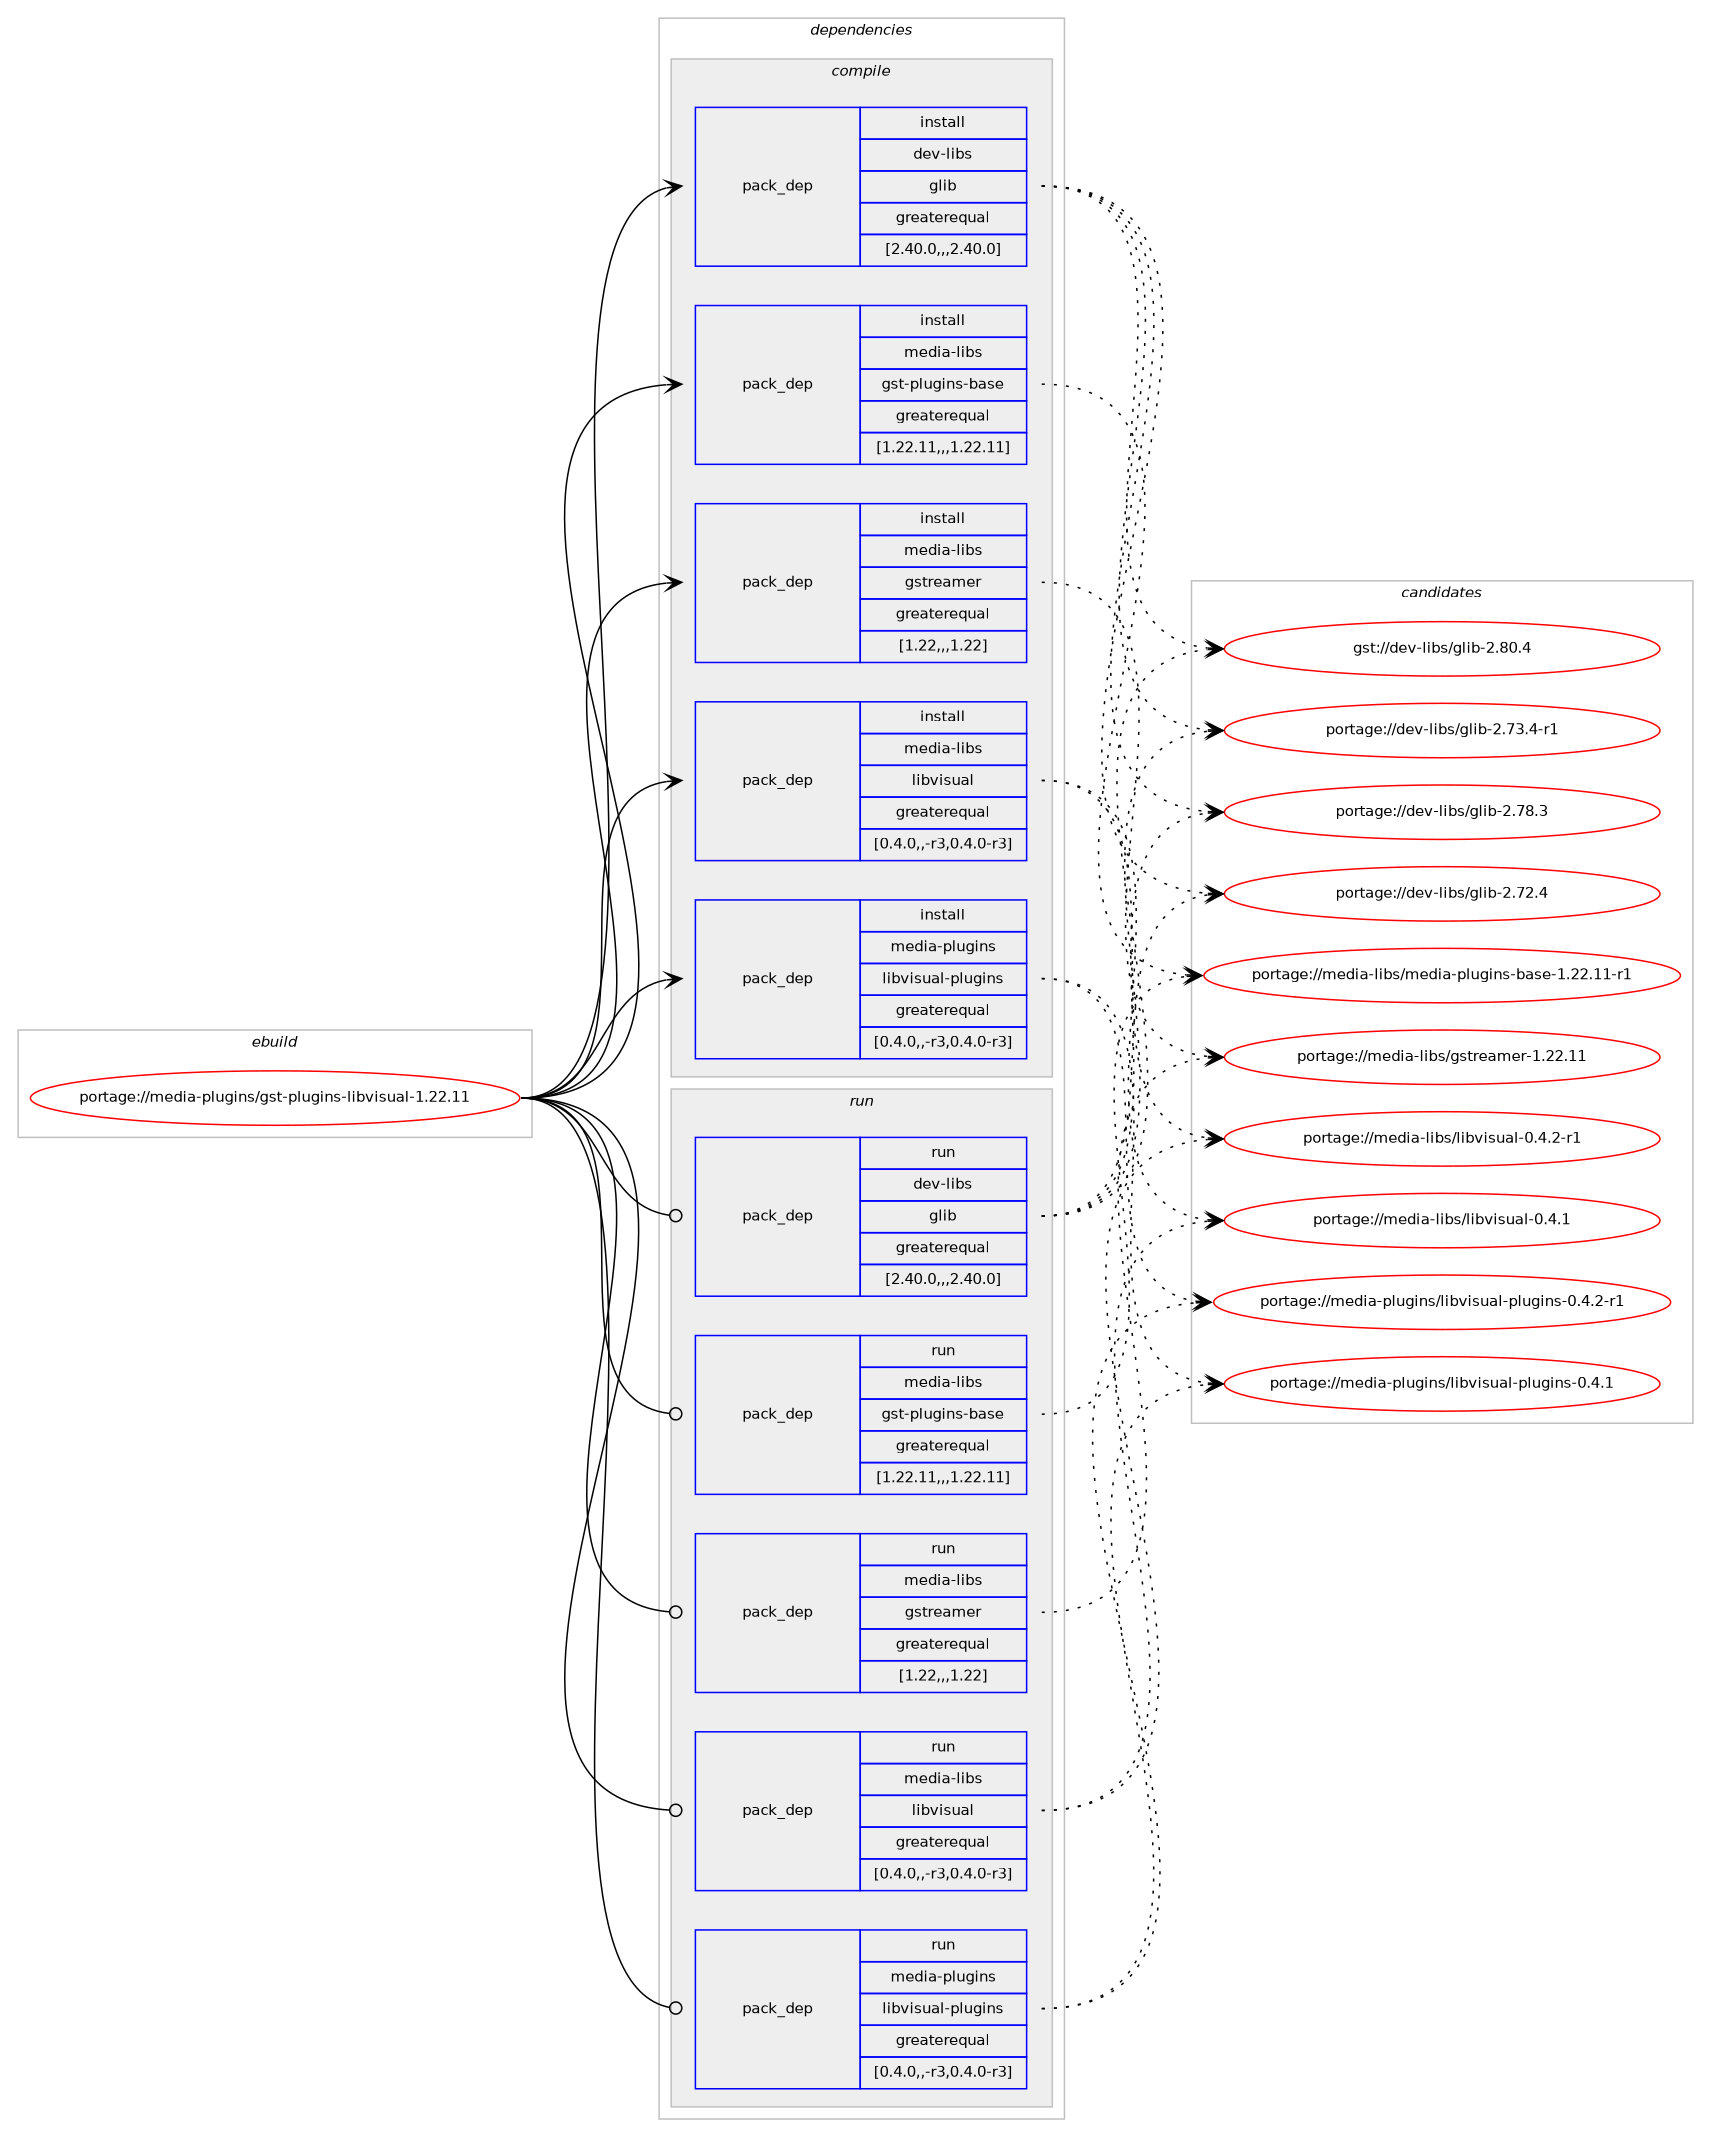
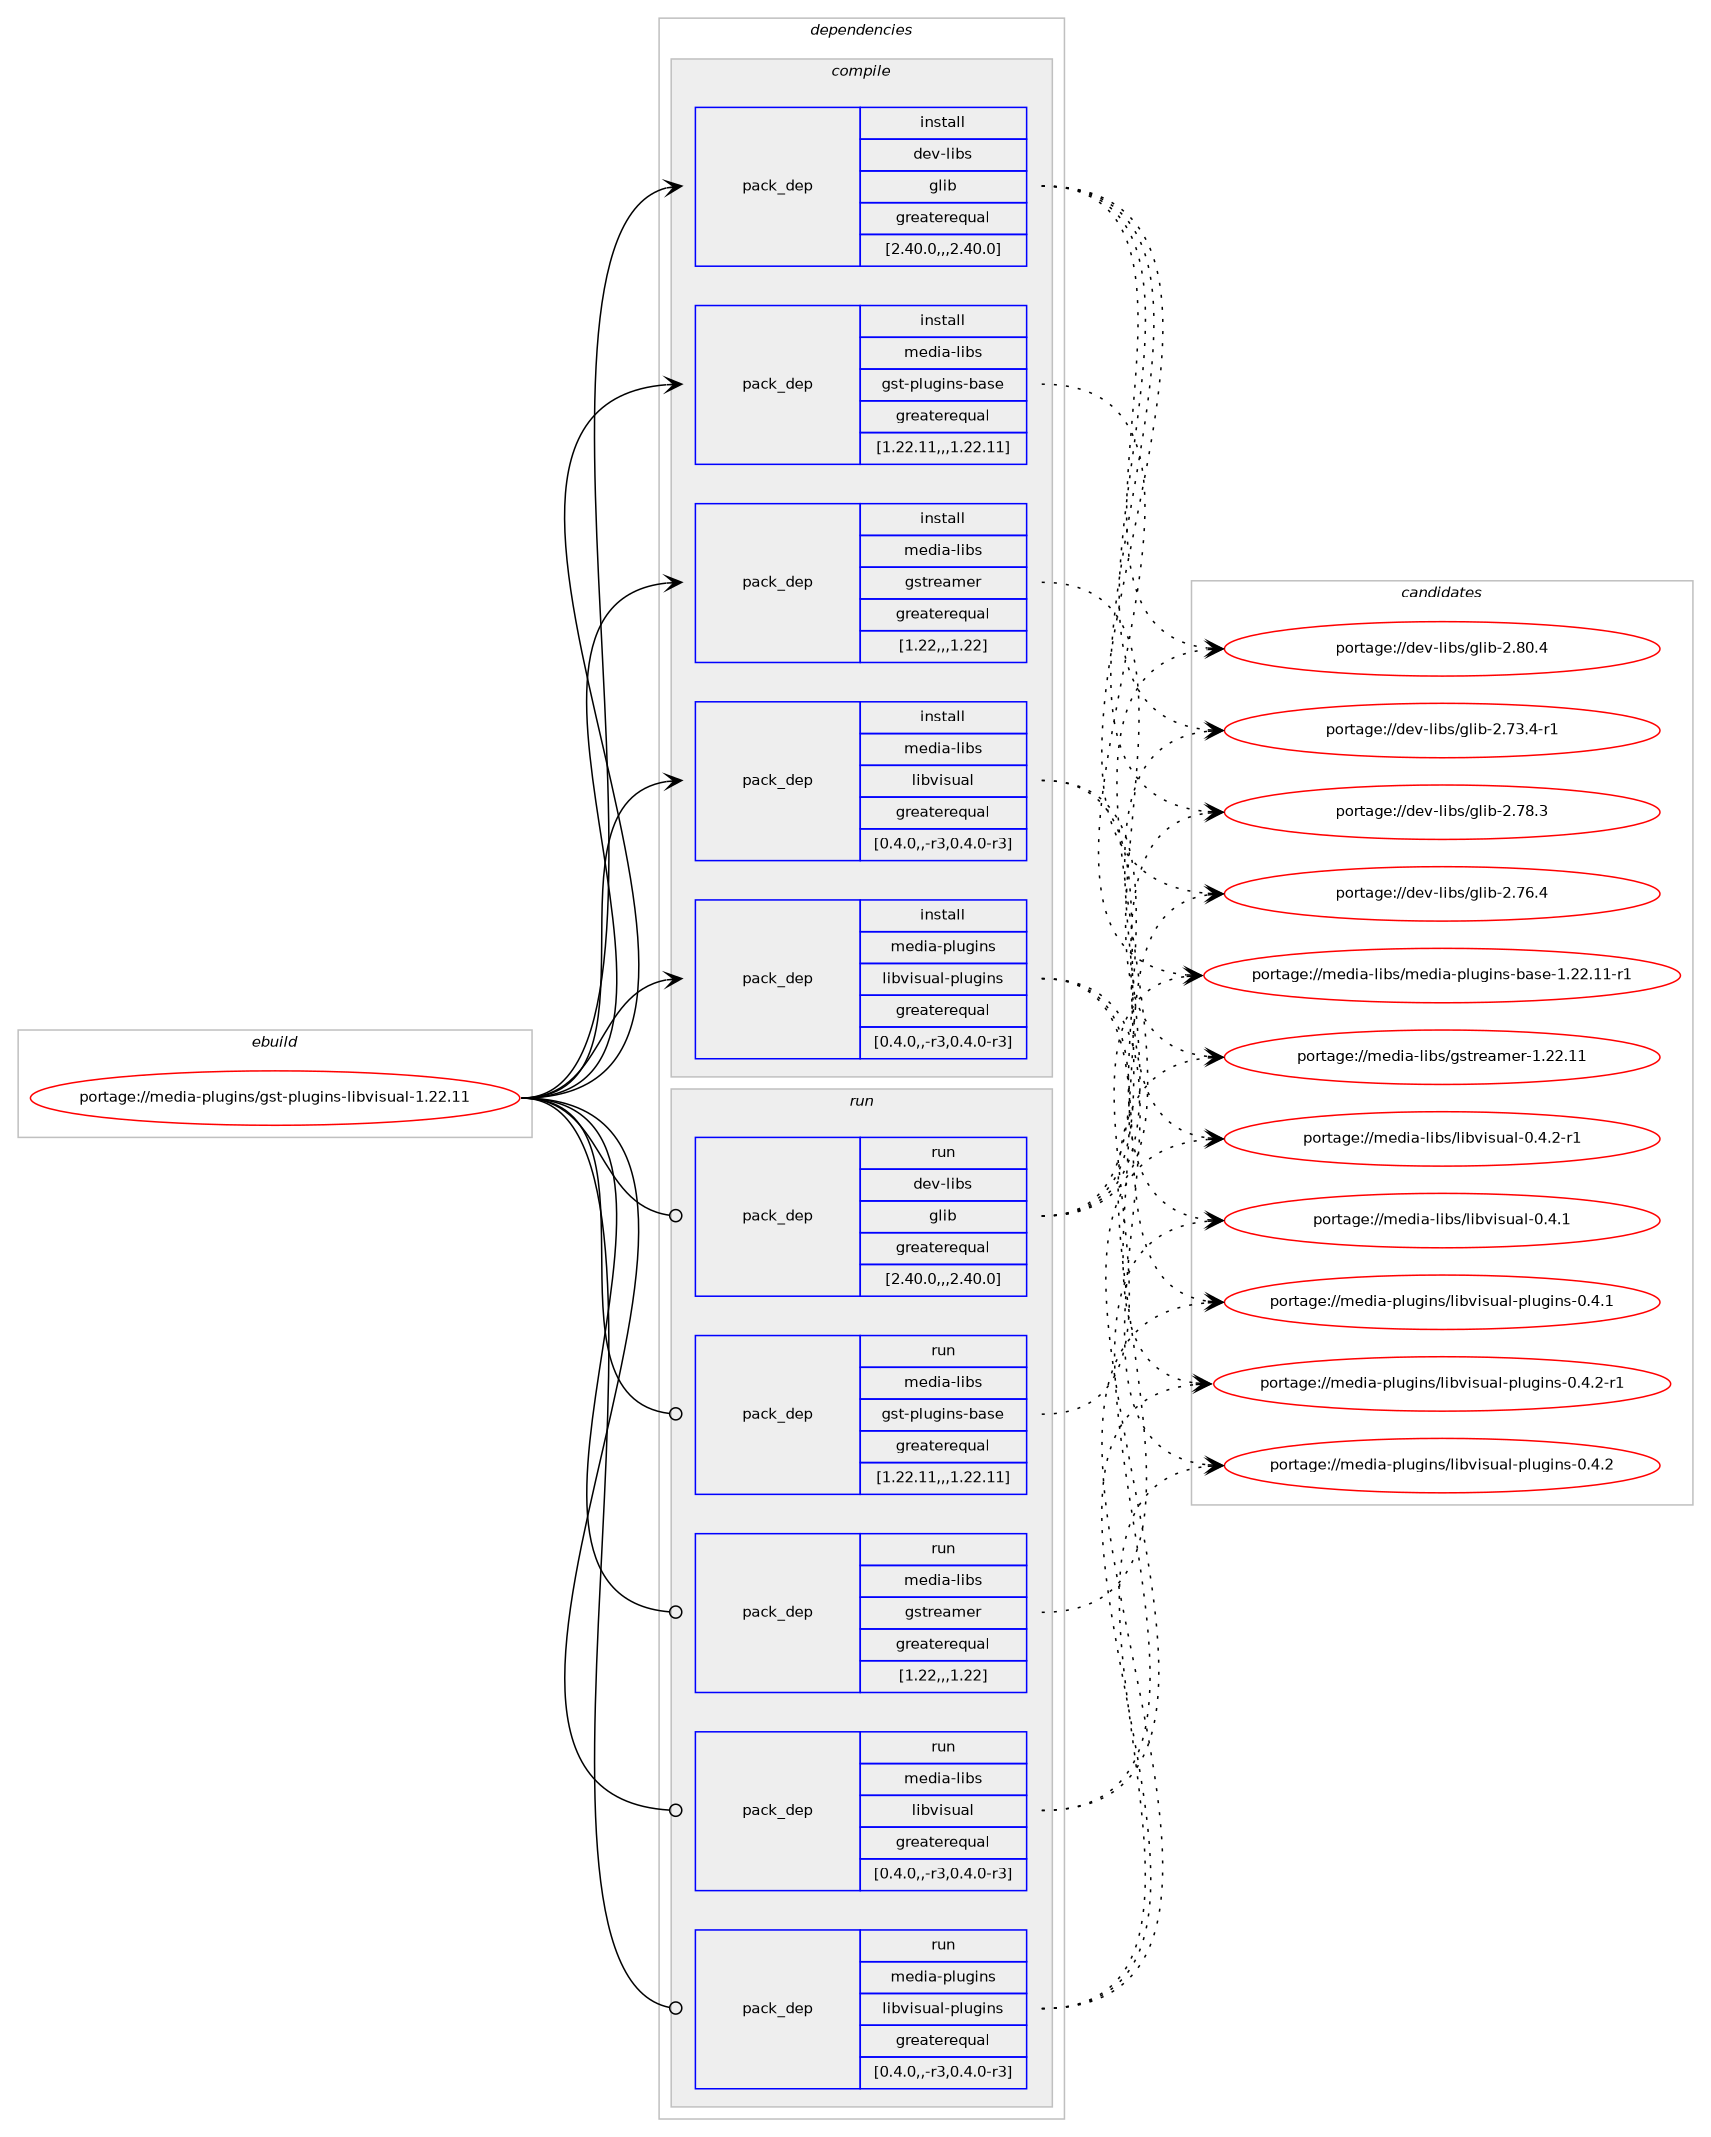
  digraph {
    compound=true
    concentrate=true
    fontname=Helvetica
    fontsize=10
    newrank=true
    rankdir=LR
    ranksep=1.5
    node [color=red fontname=Helvetica fontsize=10]
    edge [arrowhead=vee headport=w style=dotted tailport=e weight=100]
    n1 [label="portage://media-plugins/gst-plugins-libvisual-1.22.11" width=4]
    n2 [color=blue label=<<TABLE BORDER="0" CELLBORDER="1" CELLSPACING="0" CELLPADDING="4" WIDTH="220"><TR><TD ROWSPAN="6" CELLPADDING="30">pack_dep</TD></TR><TR><TD WIDTH="110">install</TD></TR><TR><TD>dev-libs</TD></TR><TR><TD>glib</TD></TR><TR><TD>greaterequal</TD></TR><TR><TD>[2.40.0,,,2.40.0]</TD></TR></TABLE>> shape=none]
    n3 [color=blue label=<<TABLE BORDER="0" CELLBORDER="1" CELLSPACING="0" CELLPADDING="4" WIDTH="220"><TR><TD ROWSPAN="6" CELLPADDING="30">pack_dep</TD></TR><TR><TD WIDTH="110">install</TD></TR><TR><TD>media-libs</TD></TR><TR><TD>gst-plugins-base</TD></TR><TR><TD>greaterequal</TD></TR><TR><TD>[1.22.11,,,1.22.11]</TD></TR></TABLE>> shape=none]
    n4 [color=blue label=<<TABLE BORDER="0" CELLBORDER="1" CELLSPACING="0" CELLPADDING="4" WIDTH="220"><TR><TD ROWSPAN="6" CELLPADDING="30">pack_dep</TD></TR><TR><TD WIDTH="110">install</TD></TR><TR><TD>media-libs</TD></TR><TR><TD>gstreamer</TD></TR><TR><TD>greaterequal</TD></TR><TR><TD>[1.22,,,1.22]</TD></TR></TABLE>> shape=none]
    n5 [color=blue label=<<TABLE BORDER="0" CELLBORDER="1" CELLSPACING="0" CELLPADDING="4" WIDTH="220"><TR><TD ROWSPAN="6" CELLPADDING="30">pack_dep</TD></TR><TR><TD WIDTH="110">install</TD></TR><TR><TD>media-libs</TD></TR><TR><TD>libvisual</TD></TR><TR><TD>greaterequal</TD></TR><TR><TD>[0.4.0,,-r3,0.4.0-r3]</TD></TR></TABLE>> shape=none]
    n6 [color=blue label=<<TABLE BORDER="0" CELLBORDER="1" CELLSPACING="0" CELLPADDING="4" WIDTH="220"><TR><TD ROWSPAN="6" CELLPADDING="30">pack_dep</TD></TR><TR><TD WIDTH="110">install</TD></TR><TR><TD>media-plugins</TD></TR><TR><TD>libvisual-plugins</TD></TR><TR><TD>greaterequal</TD></TR><TR><TD>[0.4.0,,-r3,0.4.0-r3]</TD></TR></TABLE>> shape=none]
    n7 [color=blue label=<<TABLE BORDER="0" CELLBORDER="1" CELLSPACING="0" CELLPADDING="4" WIDTH="220"><TR><TD ROWSPAN="6" CELLPADDING="30">pack_dep</TD></TR><TR><TD WIDTH="110">run</TD></TR><TR><TD>dev-libs</TD></TR><TR><TD>glib</TD></TR><TR><TD>greaterequal</TD></TR><TR><TD>[2.40.0,,,2.40.0]</TD></TR></TABLE>> shape=none]
    n8 [color=blue label=<<TABLE BORDER="0" CELLBORDER="1" CELLSPACING="0" CELLPADDING="4" WIDTH="220"><TR><TD ROWSPAN="6" CELLPADDING="30">pack_dep</TD></TR><TR><TD WIDTH="110">run</TD></TR><TR><TD>media-libs</TD></TR><TR><TD>gst-plugins-base</TD></TR><TR><TD>greaterequal</TD></TR><TR><TD>[1.22.11,,,1.22.11]</TD></TR></TABLE>> shape=none]
    n9 [color=blue label=<<TABLE BORDER="0" CELLBORDER="1" CELLSPACING="0" CELLPADDING="4" WIDTH="220"><TR><TD ROWSPAN="6" CELLPADDING="30">pack_dep</TD></TR><TR><TD WIDTH="110">run</TD></TR><TR><TD>media-libs</TD></TR><TR><TD>gstreamer</TD></TR><TR><TD>greaterequal</TD></TR><TR><TD>[1.22,,,1.22]</TD></TR></TABLE>> shape=none]
    n10 [color=blue label=<<TABLE BORDER="0" CELLBORDER="1" CELLSPACING="0" CELLPADDING="4" WIDTH="220"><TR><TD ROWSPAN="6" CELLPADDING="30">pack_dep</TD></TR><TR><TD WIDTH="110">run</TD></TR><TR><TD>media-libs</TD></TR><TR><TD>libvisual</TD></TR><TR><TD>greaterequal</TD></TR><TR><TD>[0.4.0,,-r3,0.4.0-r3]</TD></TR></TABLE>> shape=none]
    n11 [color=blue label=<<TABLE BORDER="0" CELLBORDER="1" CELLSPACING="0" CELLPADDING="4" WIDTH="220"><TR><TD ROWSPAN="6" CELLPADDING="30">pack_dep</TD></TR><TR><TD WIDTH="110">run</TD></TR><TR><TD>media-plugins</TD></TR><TR><TD>libvisual-plugins</TD></TR><TR><TD>greaterequal</TD></TR><TR><TD>[0.4.0,,-r3,0.4.0-r3]</TD></TR></TABLE>> shape=none]
-   n12 [label="gst://dev-libs/glib-2.80.4" width=4]
+   n12 [label="portage://dev-libs/glib-2.80.4" width=4]
    n13 [label="portage://dev-libs/glib-2.73.4-r1" width=4]
    n14 [label="portage://dev-libs/glib-2.78.3" width=4]
-   n15 [label="portage://dev-libs/glib-2.72.4" width=4]
+   n15 [label="portage://dev-libs/glib-2.76.4" width=4]
    n16 [label="portage://media-libs/media-plugins-base-1.22.11-r1" width=4]
    n17 [label="portage://media-libs/gstreamer-1.22.11" width=4]
    n18 [label="portage://media-libs/libvisual-0.4.2-r1" width=4]
    n19 [label="portage://media-libs/libvisual-0.4.1" width=4]
    n20 [label="portage://media-plugins/libvisual-plugins-0.4.2-r1" width=4]
+   n21 [label="portage://media-plugins/libvisual-plugins-0.4.2" width=4]
    n22 [label="portage://media-plugins/libvisual-plugins-0.4.1" width=4]
    subgraph cluster_1 {
      color=gray
      label=<<i>ebuild</i>>
      n1
    }
    subgraph cluster_2 {
      color=gray
      label=<<i>dependencies</i>>
      subgraph cluster_3 {
        color=gray
        fillcolor="#eeeeee"
        label=<<i>compile</i>>
        style=filled
        subgraph sub_4 {
          color=gray
          fillcolor="#eeeeee"
          label=<<i>compile</i>>
          style=filled
          n2
        }
        subgraph sub_5 {
          color=gray
          fillcolor="#eeeeee"
          label=<<i>compile</i>>
          style=filled
          n3
        }
        subgraph sub_6 {
          color=gray
          fillcolor="#eeeeee"
          label=<<i>compile</i>>
          style=filled
          n4
        }
        subgraph sub_7 {
          color=gray
          fillcolor="#eeeeee"
          label=<<i>compile</i>>
          style=filled
          n5
        }
        subgraph sub_8 {
          color=gray
          fillcolor="#eeeeee"
          label=<<i>compile</i>>
          style=filled
          n6
        }
      }
      subgraph cluster_9 {
        color=gray
        fillcolor="#eeeeee"
        label=<<i>compile and run</i>>
        style=filled
      }
      subgraph cluster_10 {
        color=gray
        fillcolor="#eeeeee"
        label=<<i>run</i>>
        style=filled
        subgraph sub_11 {
          color=gray
          fillcolor="#eeeeee"
          label=<<i>run</i>>
          style=filled
          n7
        }
        subgraph sub_12 {
          color=gray
          fillcolor="#eeeeee"
          label=<<i>run</i>>
          style=filled
          n8
        }
        subgraph sub_13 {
          color=gray
          fillcolor="#eeeeee"
          label=<<i>run</i>>
          style=filled
          n9
        }
        subgraph sub_14 {
          color=gray
          fillcolor="#eeeeee"
          label=<<i>run</i>>
          style=filled
          n10
        }
        subgraph sub_15 {
          color=gray
          fillcolor="#eeeeee"
          label=<<i>run</i>>
          style=filled
          n11
        }
      }
    }
    subgraph cluster_16 {
      color=gray
      label=<<i>candidates</i>>
      rank=same
      subgraph sub_17 {
        color=black
        label=<<i>candidates</i>>
        nodesep=1
        rank=same
        n12
        n13
        n14
        n15
      }
      subgraph sub_18 {
        color=black
        label=<<i>candidates</i>>
        nodesep=1
        rank=same
        n16
      }
      subgraph sub_19 {
        color=black
        label=<<i>candidates</i>>
        nodesep=1
        rank=same
        n17
      }
      subgraph sub_20 {
        color=black
        label=<<i>candidates</i>>
        nodesep=1
        rank=same
        n18
        n19
      }
      subgraph sub_21 {
        color=black
        label=<<i>candidates</i>>
        nodesep=1
        rank=same
        n20
+       n21
        n22
      }
      subgraph sub_22 {
        color=black
        label=<<i>candidates</i>>
        nodesep=1
        rank=same
        n16
      }
      subgraph sub_23 {
        color=black
        label=<<i>candidates</i>>
        nodesep=1
        rank=same
        n12
        n13
        n14
        n15
      }
      subgraph sub_24 {
        color=black
        label=<<i>candidates</i>>
        nodesep=1
        rank=same
        n17
      }
      subgraph sub_25 {
        color=black
        label=<<i>candidates</i>>
        nodesep=1
        rank=same
        n18
        n19
      }
      subgraph sub_26 {
        color=black
        label=<<i>candidates</i>>
        nodesep=1
        rank=same
        n20
+       n21
        n22
      }
    }
    n1 -> n2 [style=solid weight=20]
    n1 -> n3 [style=solid weight=20]
    n1 -> n4 [style=solid weight=20]
    n1 -> n5 [style=solid weight=20]
    n1 -> n6 [style=solid weight=20]
    n1 -> n7 [arrowhead=odot style=solid weight=20]
    n1 -> n8 [arrowhead=odot style=solid weight=20]
    n1 -> n9 [arrowhead=odot style=solid weight=20]
    n1 -> n10 [arrowhead=odot style=solid weight=20]
    n1 -> n11 [arrowhead=odot style=solid weight=20]
    n2 -> n12
    n2 -> n13
    n2 -> n14
    n2 -> n15
    n3 -> n16
    n4 -> n17
    n5 -> n18
    n5 -> n19
    n6 -> n20
+   n6 -> n21
    n6 -> n22
    n7 -> n12
    n7 -> n13
    n7 -> n14
    n7 -> n15
    n8 -> n16
    n9 -> n17
    n10 -> n18
    n10 -> n19
    n11 -> n20
+   n11 -> n21
    n11 -> n22
  }
